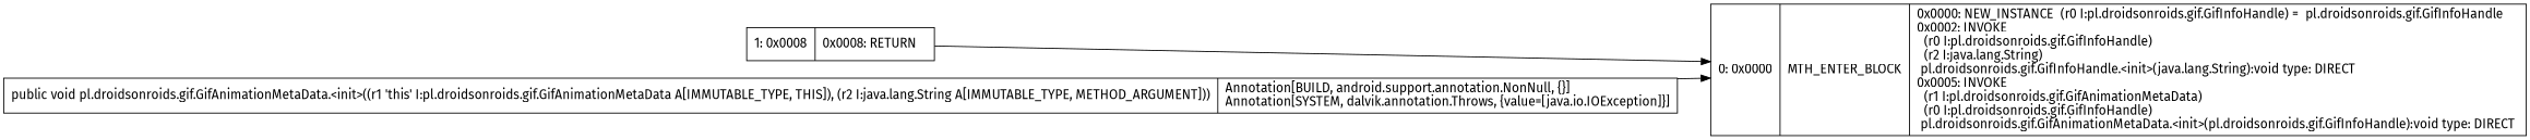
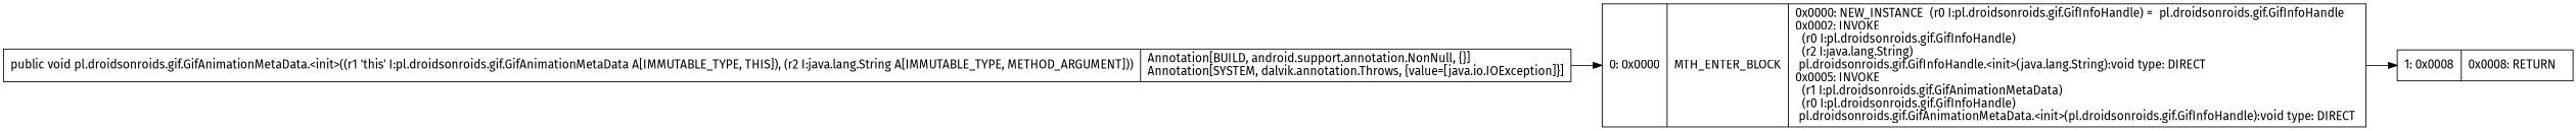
  digraph {
    rankdir=LR
    fontname="Fira Sans"
    node [shape=record fontname="Fira Sans"]
    edge [fontname="Fira Sans"]
    n1 [label="{0\:\ 0x0000|MTH_ENTER_BLOCK\l|0x0000: NEW_INSTANCE  (r0 I:pl.droidsonroids.gif.GifInfoHandle) =  pl.droidsonroids.gif.GifInfoHandle \l0x0002: INVOKE  \l  (r0 I:pl.droidsonroids.gif.GifInfoHandle)\l  (r2 I:java.lang.String)\l pl.droidsonroids.gif.GifInfoHandle.\<init\>(java.lang.String):void type: DIRECT \l0x0005: INVOKE  \l  (r1 I:pl.droidsonroids.gif.GifAnimationMetaData)\l  (r0 I:pl.droidsonroids.gif.GifInfoHandle)\l pl.droidsonroids.gif.GifAnimationMetaData.\<init\>(pl.droidsonroids.gif.GifInfoHandle):void type: DIRECT \l}"]
    n2 [label="{1\:\ 0x0008|0x0008: RETURN   \l}"]
    n3 [label="{public void pl.droidsonroids.gif.GifAnimationMetaData.\<init\>((r1 'this' I:pl.droidsonroids.gif.GifAnimationMetaData A[IMMUTABLE_TYPE, THIS]), (r2 I:java.lang.String A[IMMUTABLE_TYPE, METHOD_ARGUMENT]))  | Annotation[BUILD, android.support.annotation.NonNull, \{\}]\lAnnotation[SYSTEM, dalvik.annotation.Throws, \{value=[java.io.IOException]\}]\l}"]
-   n2 -> n1
+   n1 -> n2
    n3 -> n1
  }
